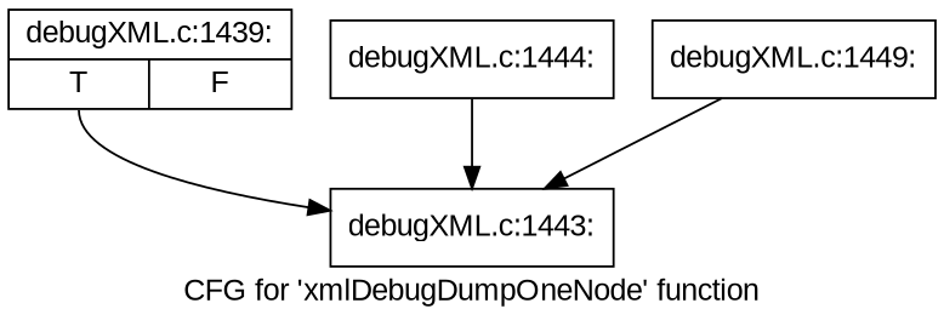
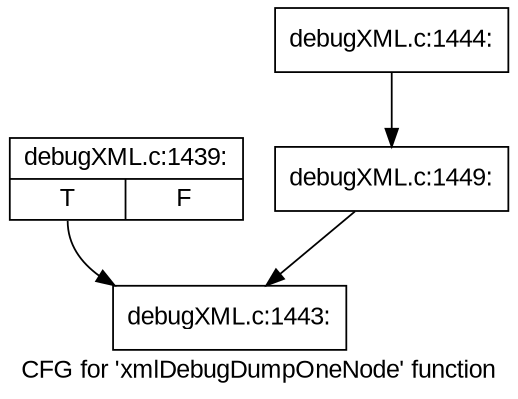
  digraph {
    fontname="Liberation Sans"
    label="CFG for 'xmlDebugDumpOneNode' function"
    node [fontname="Liberation Sans" shape=record]
    edge [fontname="Liberation Sans"]
    n1 [label="{debugXML.c:1439:|{<s0>T|<s1>F}}"]
    n2 [label="{debugXML.c:1443:}"]
    n3 [label="{debugXML.c:1444:}"]
    n4 [label="{debugXML.c:1449:}"]
    n1 -> n2 [tailport=s0]
-   n3 -> n2
+   n3 -> n4
    n4 -> n2
  }
